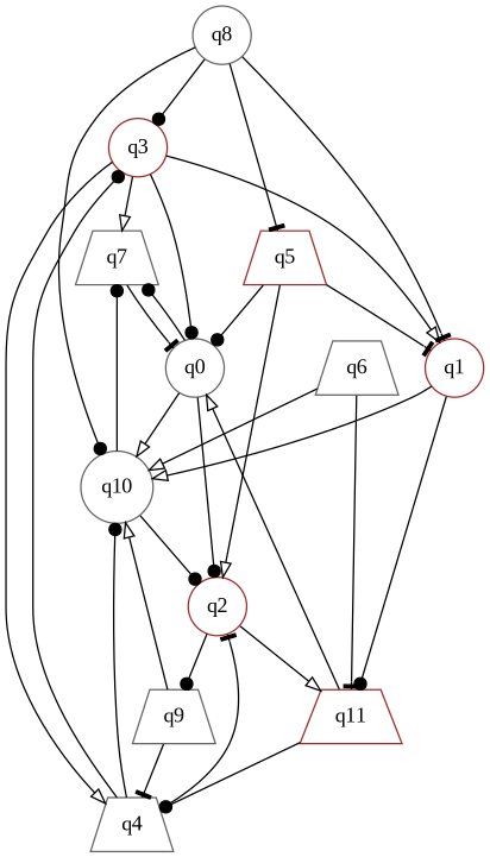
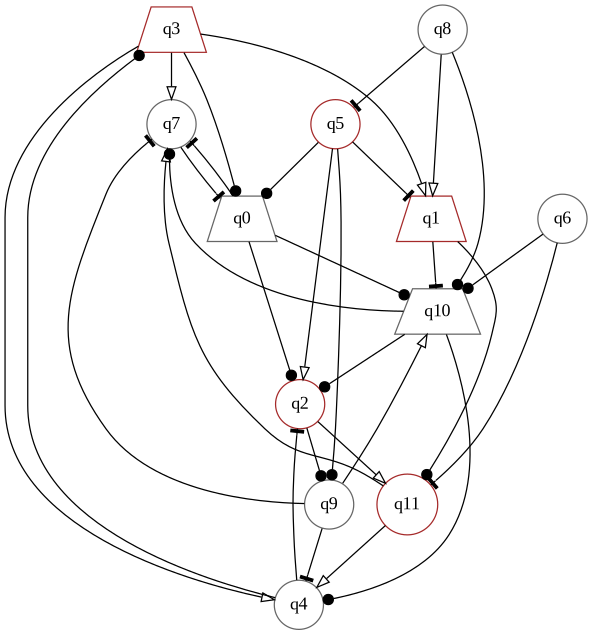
  digraph {
    fontname="Liberation Serif"
    node [color=gray40 fontname="Liberation Serif" shape=circle]
    edge [arrowhead=dot fontname="Liberation Serif"]
-   q3 [color=brown initial=1]
-   q7 [final=1 shape=trapezium]
-   q0
-   q1 [color=brown]
-   q4 [shape=trapezium]
+   q3 [color=brown initial=1 shape=trapezium]
+   q7 [final=1]
+   q0 [shape=trapezium]
+   q1 [color=brown shape=trapezium]
+   q4
    q2 [color=brown]
-   q10
-   q11 [color=brown shape=trapezium]
-   q9 [shape=trapezium]
-   q5 [color=brown shape=trapezium]
-   q6 [shape=trapezium]
+   q10 [shape=trapezium]
+   q11 [color=brown]
+   q9
+   q5 [color=brown]
+   q6
    q8
    q3 -> q7 [arrowhead=onormal]
    q3 -> q0
    q3 -> q1 [arrowhead=onormal]
    q3 -> q4 [arrowhead=onormal]
    q7 -> q0 [arrowhead=tee]
-   q0 -> q7
+   q0 -> q7 [arrowhead=tee]
    q0 -> q2
-   q0 -> q10 [arrowhead=onormal]
-   q1 -> q10 [arrowhead=onormal]
+   q0 -> q10
+   q1 -> q10 [arrowhead=tee]
    q1 -> q11
    q4 -> q3
    q4 -> q2 [arrowhead=tee]
    q2 -> q11 [arrowhead=onormal]
    q2 -> q9
    q10 -> q7
-   q4 -> q10
+   q10 -> q4
    q10 -> q2
-   q11 -> q0 [arrowhead=onormal]
-   q11 -> q4
+   q11 -> q7 [arrowhead=onormal]
+   q11 -> q4 [arrowhead=onormal]
+   q9 -> q7 [arrowhead=tee]
    q9 -> q4 [arrowhead=tee]
    q9 -> q10 [arrowhead=onormal]
    q5 -> q0
    q5 -> q1 [arrowhead=tee]
    q5 -> q2 [arrowhead=onormal]
-   q6 -> q10 [arrowhead=onormal]
+   q5 -> q9
+   q6 -> q10
    q6 -> q11 [arrowhead=tee]
-   q8 -> q3
-   q8 -> q1 [arrowhead=tee]
+   q8 -> q1 [arrowhead=onormal]
    q8 -> q10
    q8 -> q5 [arrowhead=tee]
  }
